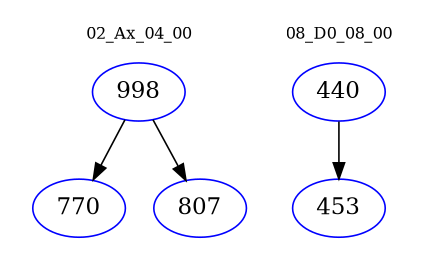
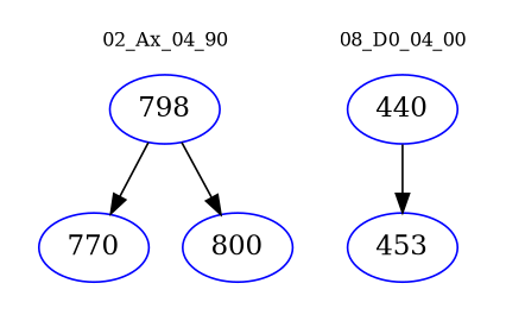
  digraph {
    node [color=blue]
    edge [color=black]
-   n1 [label=998]
+   n1 [label=798]
    n2 [label=770]
-   n3 [label=807]
+   n3 [label=800]
    n4 [label=440]
    n5 [label=453]
    subgraph cluster_1 {
      color=white
      fontsize=10
-     label="02_Ax_04_00"
+     label="02_Ax_04_90"
      n1
      n2
      n3
    }
    subgraph cluster_2 {
      color=white
      fontsize=10
-     label="08_D0_08_00"
+     label="08_D0_04_00"
      n4
      n5
    }
    n1 -> n2
    n1 -> n3
    n4 -> n5
  }
